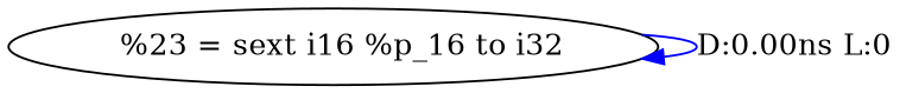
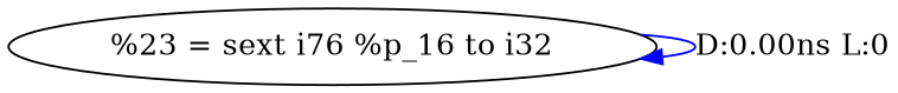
  digraph {
-   n1 [label="  %23 = sext i16 %p_16 to i32"]
+   n1 [label="%23 = sext i76 %p_16 to i32"]
    n1 -> n1 [color=blue label="D:0.00ns L:0"]
  }
